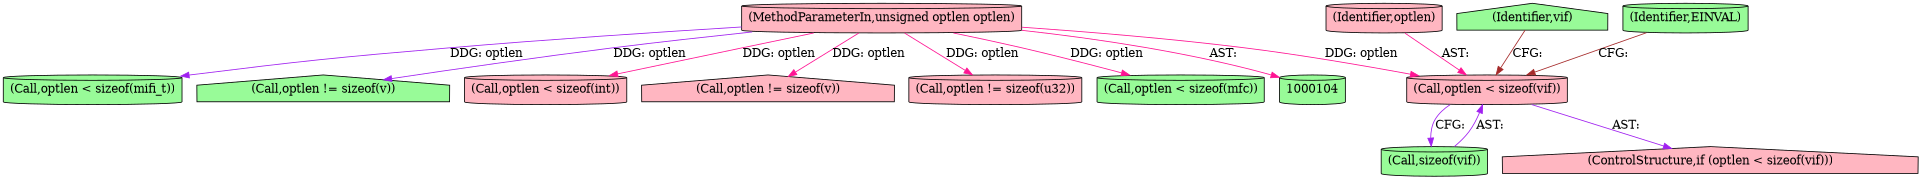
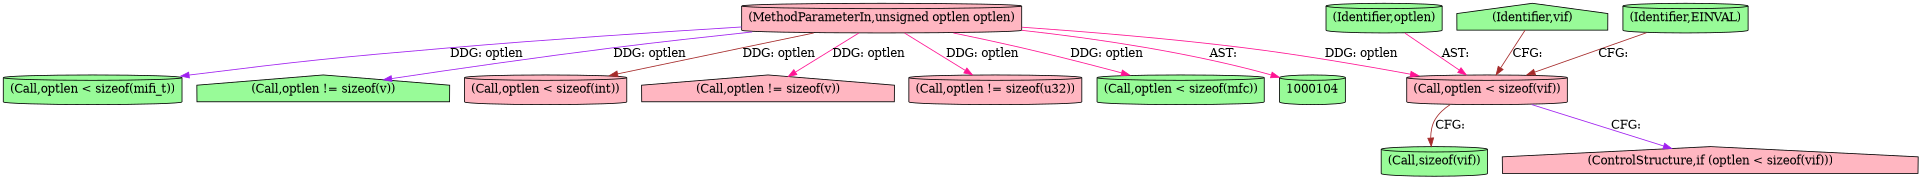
  digraph {
    node [fillcolor=palegreen shape=cylinder style=filled]
    edge [color=deeppink]
    n1 [fillcolor=lightpink label="(Call,optlen < sizeof(vif))"]
    n2 [label="(Call,sizeof(vif))"]
    n3 [fillcolor=lightpink label="(ControlStructure,if (optlen < sizeof(vif)))" shape=house]
    n4 [fillcolor=lightpink label="(MethodParameterIn,unsigned optlen optlen)"]
    n5 [label="(Call,optlen < sizeof(mifi_t))"]
    n6 [label="(Call,optlen != sizeof(v))" shape=house]
    n7 [fillcolor=lightpink label="(Call,optlen < sizeof(int))"]
    n8 [fillcolor=lightpink label="(Call,optlen != sizeof(v))" shape=house]
    n9 [fillcolor=lightpink label="(Call,optlen != sizeof(u32))"]
    n10 [label="(Call,optlen < sizeof(mfc))"]
    1000104
-   n12 [fillcolor=lightpink label="(Identifier,optlen)"]
+   n12 [label="(Identifier,optlen)"]
    n13 [label="(Identifier,vif)" shape=house]
    n14 [label="(Identifier,EINVAL)"]
-   n1 -> n2 [color=purple label="CFG: "]
-   n1 -> n3 [color=purple label="AST: "]
-   n2 -> n1 [color=purple label="AST: "]
+   n1 -> n2 [color=brown label="CFG: "]
+   n1 -> n3 [color=purple label="CFG: "]
    n4 -> n1 [label="DDG: optlen"]
    n4 -> n5 [color=purple label="DDG: optlen"]
    n4 -> n6 [color=purple label="DDG: optlen"]
-   n4 -> n7 [label="DDG: optlen"]
+   n4 -> n7 [color=brown label="DDG: optlen"]
    n4 -> n8 [label="DDG: optlen"]
    n4 -> n9 [label="DDG: optlen"]
    n4 -> n10 [label="DDG: optlen"]
    n4 -> 1000104 [label="AST: "]
    n12 -> n1 [label="AST: "]
    n13 -> n1 [color=brown label="CFG: "]
    n14 -> n1 [color=brown label="CFG: "]
  }
